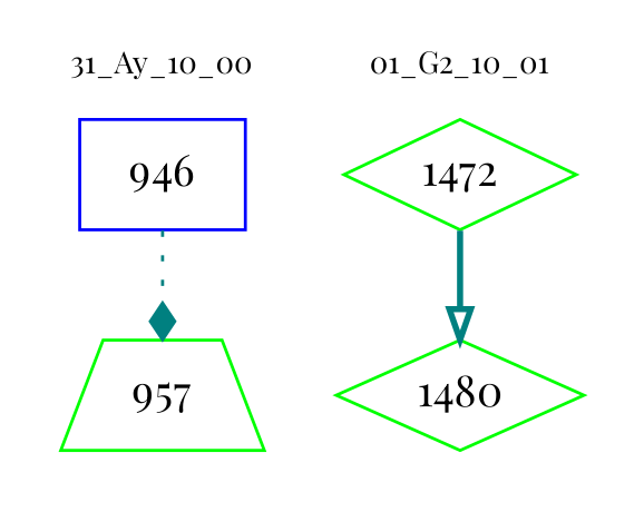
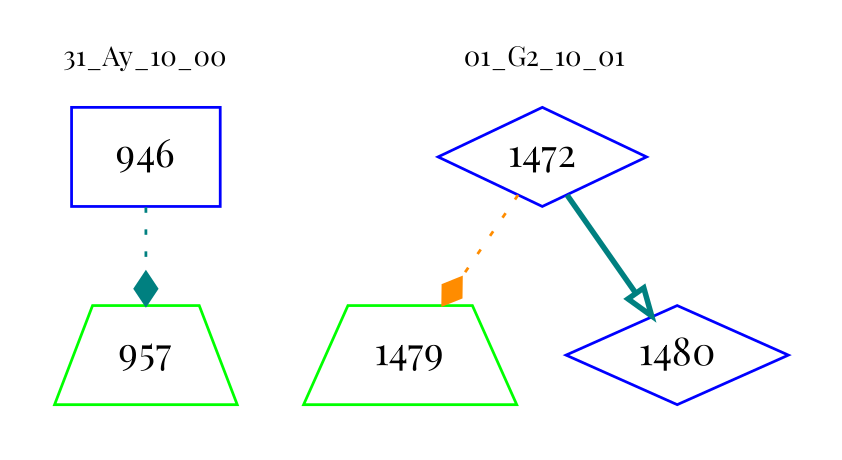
  digraph {
    fontname="Playfair Display"
    node [color=green fontname="Playfair Display" shape=trapezium]
    edge [arrowhead=diamond color=teal fontname="Playfair Display" style=dotted]
    n1 [color=blue label=946 shape=box]
    n2 [label=957]
-   n3 [label=1472 shape=diamond]
-   n5 [label=1480 shape=diamond]
+   n3 [color=blue label=1472 shape=diamond]
+   n4 [label=1479]
+   n5 [color=blue label=1480 shape=diamond]
    subgraph cluster_1 {
      color=white
      fontsize=10
      label="31_Ay_10_00"
      n1
      n2
    }
    subgraph cluster_2 {
      color=white
      fontsize=10
      label="01_G2_10_01"
      n3
+     n4
      n5
    }
    n1 -> n2
+   n3 -> n4 [color=darkorange]
    n3 -> n5 [arrowhead=onormal style=bold]
  }
